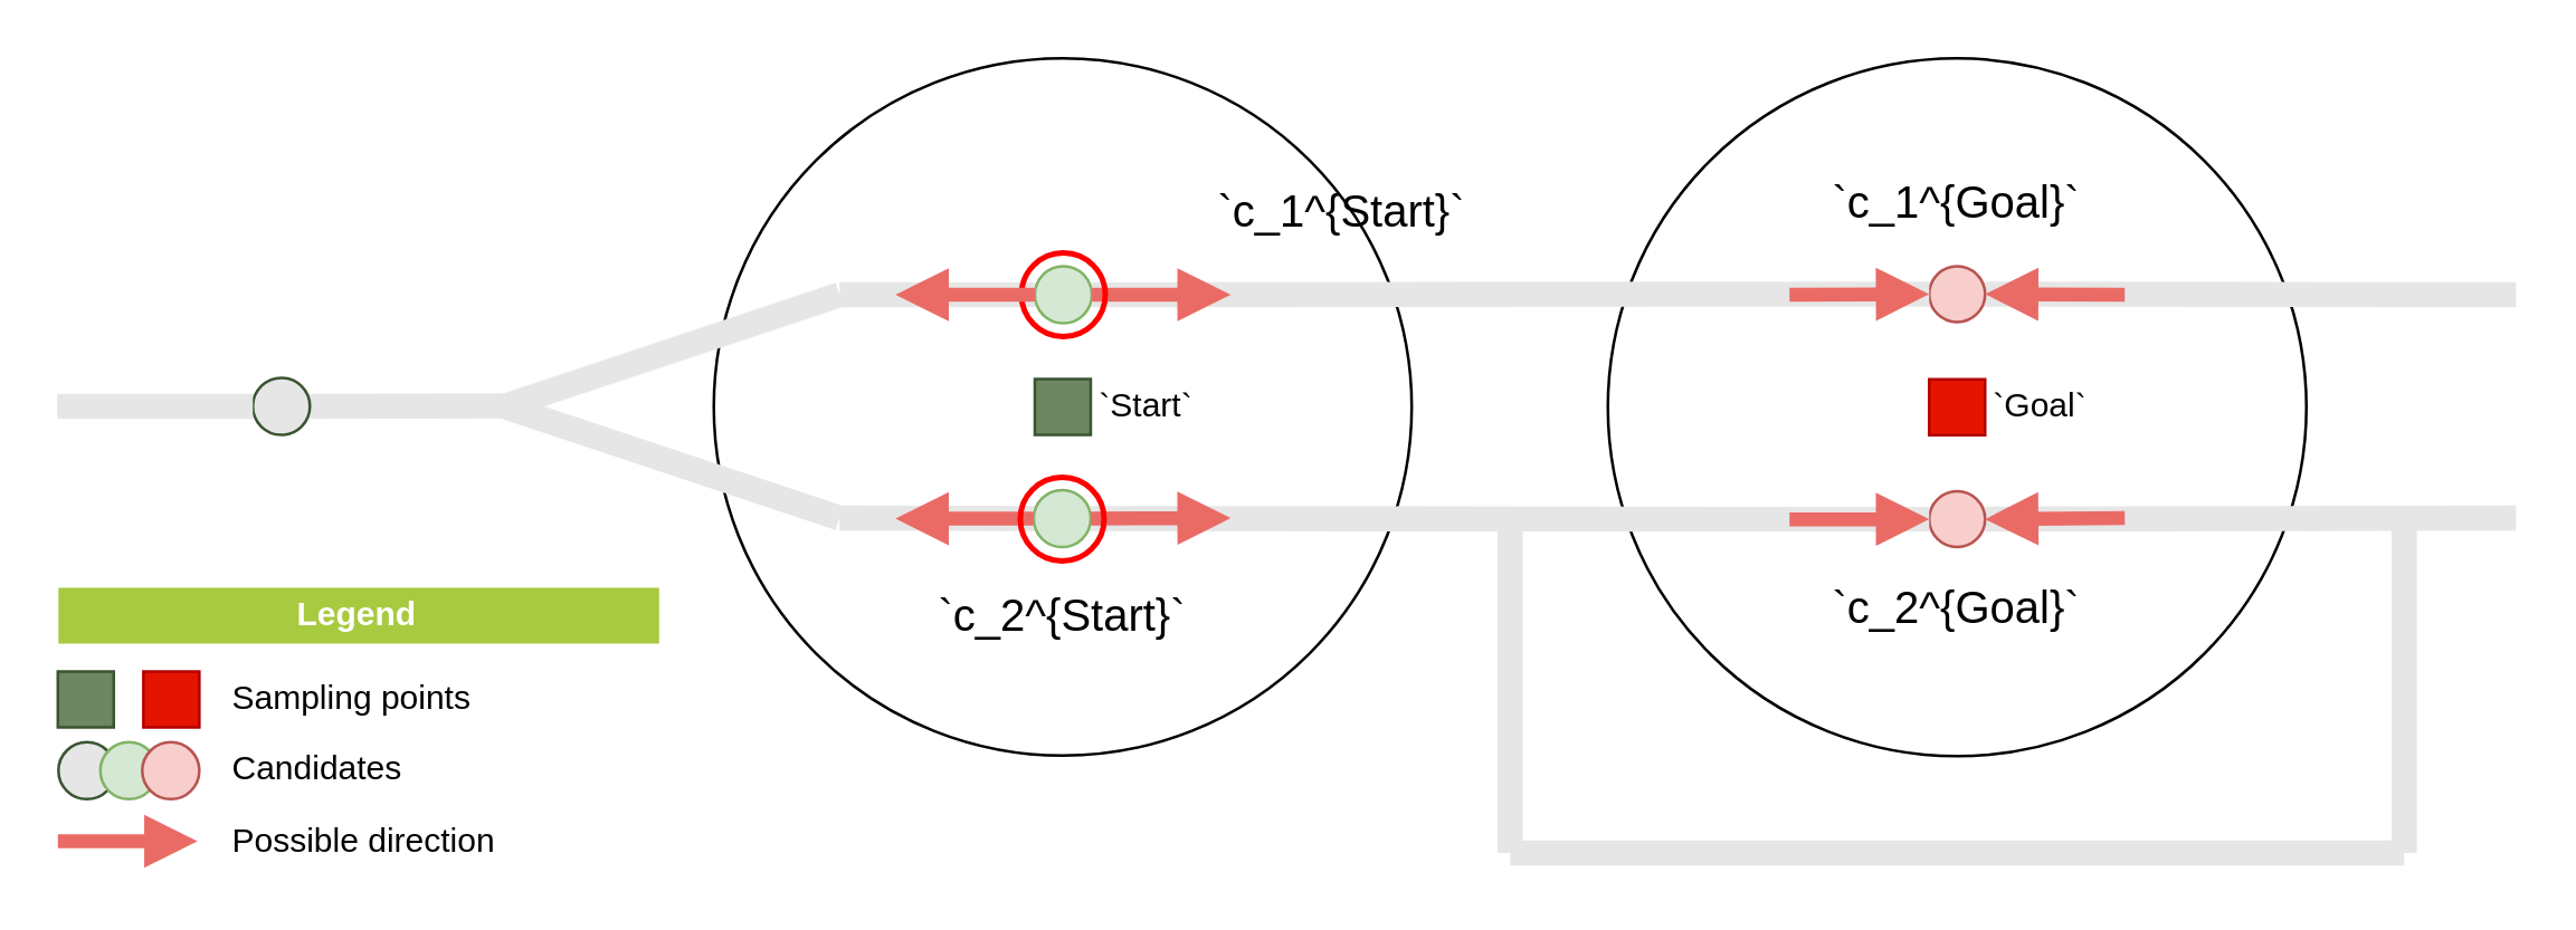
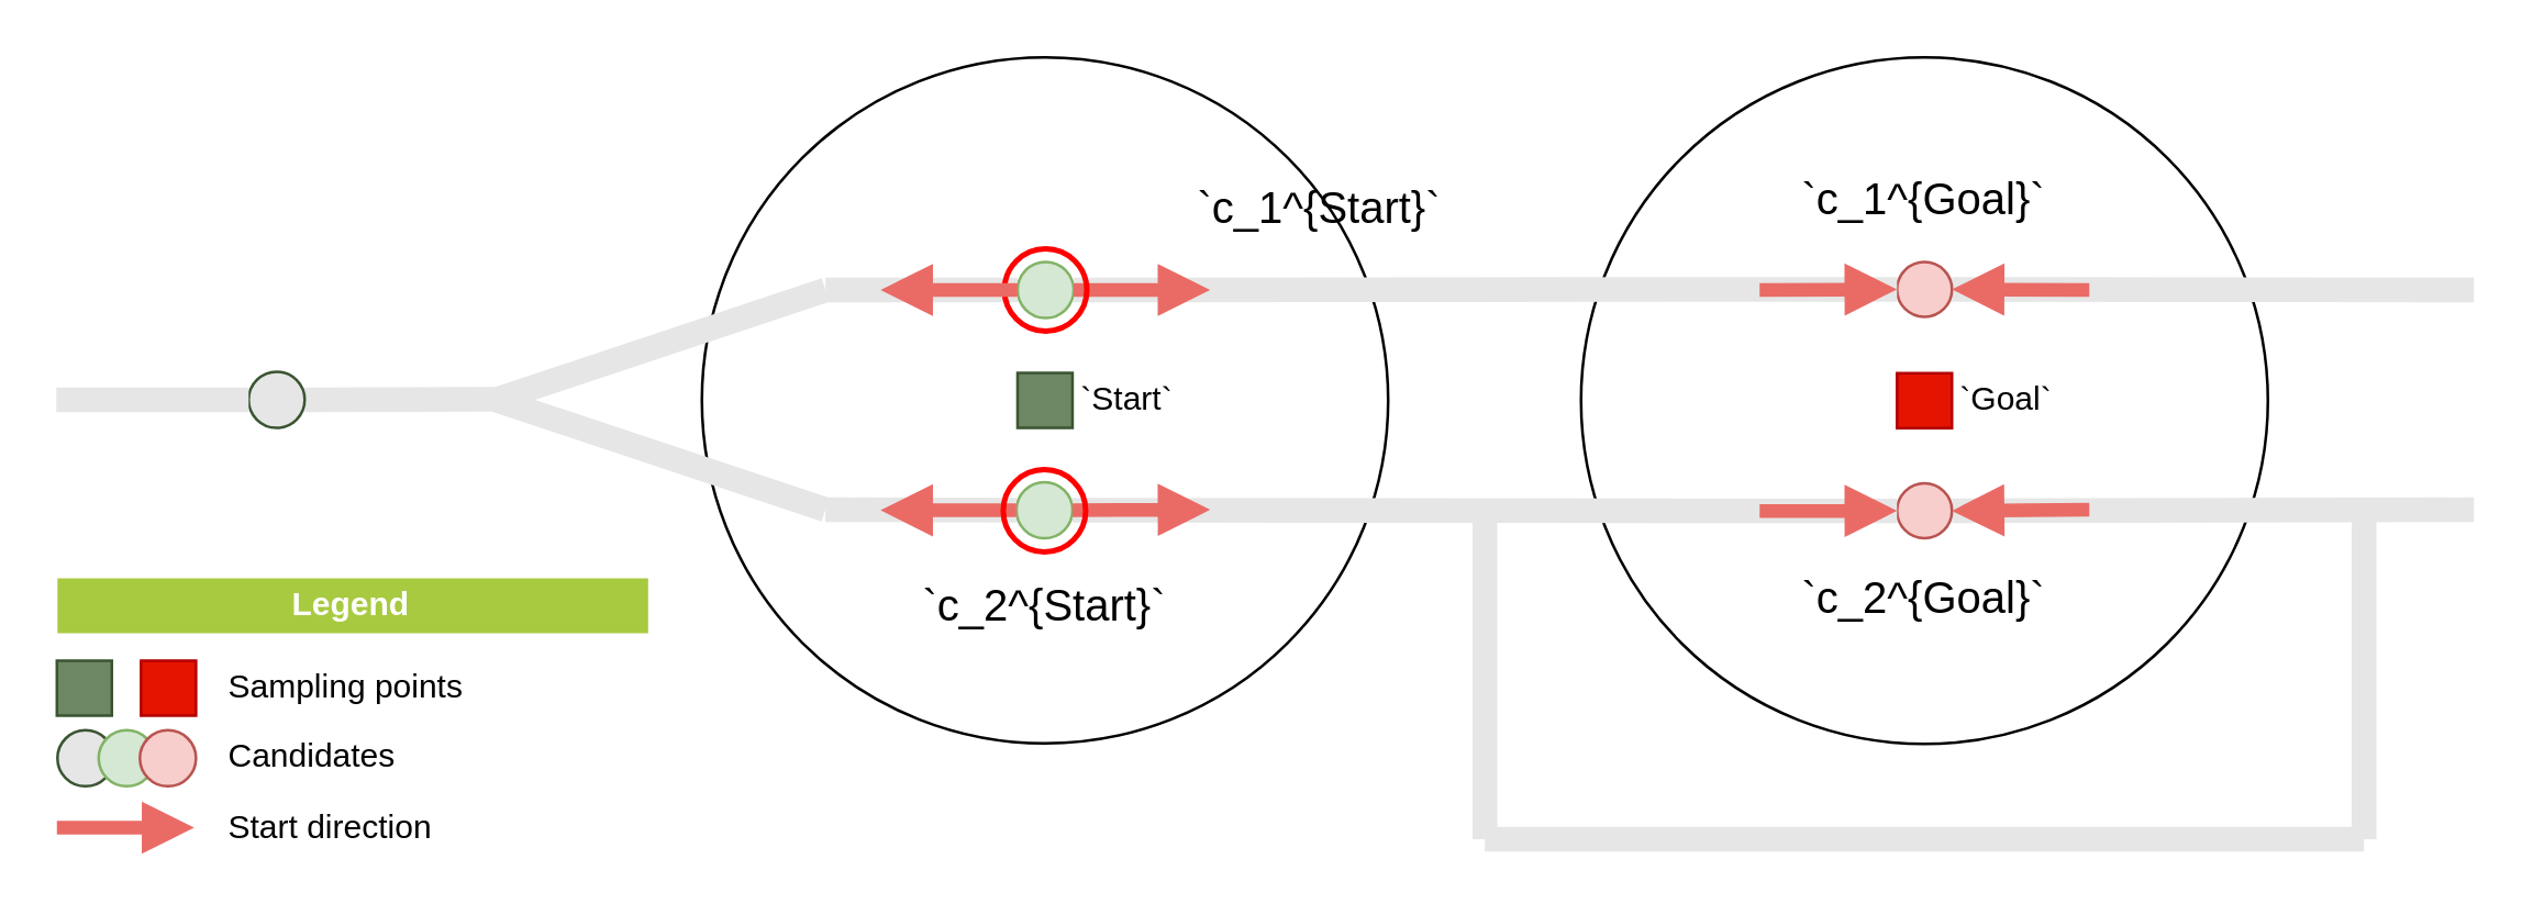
  <mxCell id="0" />
  <mxCell id="1" parent="0" />
  <mxCell id="2" value="" style="ellipse;whiteSpace=wrap;html=1;aspect=fixed;fillColor=#E6E6E6;strokeColor=#3A5431;rotation=0;rounded=0;shadow=0;fontSize=24;align=right;strokeWidth=1;" parent="1" vertex="1"><mxGeometry x="20.42" y="265.31" width="20.42" height="20.42" as="geometry" /></mxCell>
  <mxCell id="3" value="" style="ellipse;whiteSpace=wrap;html=1;aspect=fixed;fillColor=none;" parent="1" vertex="1"><mxGeometry x="575" y="20.31" width="250" height="250" as="geometry" /></mxCell>
  <mxCell id="4" value="" style="ellipse;whiteSpace=wrap;html=1;aspect=fixed;fillColor=none;" parent="1" vertex="1"><mxGeometry x="255" y="20.31" width="249.79" height="249.79" as="geometry" /></mxCell>
  <mxCell id="5" value="" style="whiteSpace=wrap;html=1;rounded=0;shadow=0;strokeWidth=1;fillColor=#6d8764;fontSize=24;align=right;strokeColor=#3A5431;" parent="1" vertex="1"><mxGeometry x="369.89" y="135.21" width="20" height="20" as="geometry" /></mxCell>
  <mxCell id="6" value="" style="whiteSpace=wrap;html=1;rounded=0;shadow=0;strokeWidth=1;fillColor=#e51400;fontSize=24;align=right;strokeColor=#B20000;" parent="1" vertex="1"><mxGeometry x="690" y="135.31" width="20" height="20" as="geometry" /></mxCell>
  <mxCell id="7" value="" style="endArrow=none;html=1;strokeWidth=9;fillColor=#76608a;strokeColor=#E6E6E6;" parent="1" source="22" edge="1"><mxGeometry width="50" height="50" relative="1" as="geometry"><mxPoint x="300" y="105" as="sourcePoint" /><mxPoint x="900" y="105" as="targetPoint" /></mxGeometry></mxCell>
  <mxCell id="8" value="" style="endArrow=none;html=1;strokeWidth=9;fillColor=#76608a;strokeColor=#E6E6E6;" parent="1" source="20" edge="1"><mxGeometry width="50" height="50" relative="1" as="geometry"><mxPoint x="300" y="185" as="sourcePoint" /><mxPoint x="900" y="185" as="targetPoint" /></mxGeometry></mxCell>
  <mxCell id="9" value="`Start`" style="text;html=1;strokeColor=none;fillColor=none;align=center;verticalAlign=middle;whiteSpace=wrap;rounded=0;" parent="1" vertex="1"><mxGeometry x="389.89" y="134.79" width="40" height="20" as="geometry" /></mxCell>
  <mxCell id="10" value="`Goal`" style="text;html=1;strokeColor=none;fillColor=none;align=center;verticalAlign=middle;whiteSpace=wrap;rounded=0;" parent="1" vertex="1"><mxGeometry x="710" y="134.79" width="40" height="20" as="geometry" /></mxCell>
  <mxCell id="11" value="" style="endArrow=none;html=1;strokeWidth=9;fillColor=#76608a;strokeColor=#E6E6E6;" parent="1" edge="1"><mxGeometry width="50" height="50" relative="1" as="geometry"><mxPoint x="180" y="145" as="sourcePoint" /><mxPoint x="300" y="185" as="targetPoint" /></mxGeometry></mxCell>
  <mxCell id="12" value="" style="endArrow=none;html=1;strokeWidth=9;fillColor=#76608a;strokeColor=#E6E6E6;" parent="1" edge="1"><mxGeometry width="50" height="50" relative="1" as="geometry"><mxPoint x="180" y="145" as="sourcePoint" /><mxPoint x="300" y="105" as="targetPoint" /></mxGeometry></mxCell>
  <mxCell id="13" value="" style="endArrow=none;html=1;strokeWidth=9;fillColor=#76608a;strokeColor=#E6E6E6;" parent="1" source="14" edge="1"><mxGeometry width="50" height="50" relative="1" as="geometry"><mxPoint x="-20" y="144.79" as="sourcePoint" /><mxPoint x="180" y="144.79" as="targetPoint" /></mxGeometry></mxCell>
  <mxCell id="14" value="" style="ellipse;whiteSpace=wrap;html=1;aspect=fixed;fillColor=#E6E6E6;strokeColor=#3A5431;rotation=0;rounded=0;shadow=0;fontSize=24;align=right;strokeWidth=1;" parent="1" vertex="1"><mxGeometry x="90" y="134.79" width="20.42" height="20.42" as="geometry" /></mxCell>
  <mxCell id="15" value="" style="endArrow=none;html=1;strokeWidth=9;fillColor=#76608a;strokeColor=#E6E6E6;" parent="1" target="14" edge="1"><mxGeometry width="50" height="50" relative="1" as="geometry"><mxPoint x="20" y="145" as="sourcePoint" /><mxPoint x="180" y="144.79" as="targetPoint" /></mxGeometry></mxCell>
  <mxCell id="16" value="" style="ellipse;whiteSpace=wrap;html=1;aspect=fixed;fillColor=#d5e8d4;strokeColor=#82b366;rotation=0;direction=east;" parent="1" vertex="1"><mxGeometry x="369.47" y="175" width="20.42" height="20.42" as="geometry" /></mxCell>
  <mxCell id="17" value="" style="endArrow=none;html=1;strokeWidth=9;fillColor=#76608a;strokeColor=#E6E6E6;" parent="1" target="16" edge="1"><mxGeometry width="50" height="50" relative="1" as="geometry"><mxPoint x="300" y="185" as="sourcePoint" /><mxPoint x="720" y="185" as="targetPoint" /></mxGeometry></mxCell>
  <mxCell id="18" value="" style="ellipse;whiteSpace=wrap;html=1;aspect=fixed;fillColor=#d5e8d4;strokeColor=#82b366;rotation=0;direction=east;fontSize=12;align=center;" parent="1" vertex="1"><mxGeometry x="369.89" y="94.79" width="20.42" height="20.42" as="geometry" /></mxCell>
  <mxCell id="19" value="" style="endArrow=none;html=1;strokeWidth=9;fillColor=#76608a;strokeColor=#E6E6E6;" parent="1" target="18" edge="1"><mxGeometry width="50" height="50" relative="1" as="geometry"><mxPoint x="300" y="105" as="sourcePoint" /><mxPoint x="734.9" y="105" as="targetPoint" /></mxGeometry></mxCell>
  <mxCell id="20" value="" style="ellipse;whiteSpace=wrap;html=1;aspect=fixed;fillColor=#f8cecc;strokeColor=#b85450;" parent="1" vertex="1"><mxGeometry x="690" y="175.42" width="20" height="20" as="geometry" /></mxCell>
  <mxCell id="21" value="" style="endArrow=none;html=1;strokeWidth=9;fillColor=#76608a;strokeColor=#E6E6E6;" parent="1" source="16" target="20" edge="1"><mxGeometry width="50" height="50" relative="1" as="geometry"><mxPoint x="389.89" y="185.21" as="sourcePoint" /><mxPoint x="900" y="185" as="targetPoint" /></mxGeometry></mxCell>
  <mxCell id="22" value="" style="ellipse;whiteSpace=wrap;html=1;aspect=fixed;fillColor=#f8cecc;strokeColor=#b85450;" parent="1" vertex="1"><mxGeometry x="690" y="94.79" width="20" height="20" as="geometry" /></mxCell>
  <mxCell id="23" value="" style="endArrow=none;html=1;strokeWidth=9;fillColor=#76608a;strokeColor=#E6E6E6;" parent="1" source="18" target="22" edge="1"><mxGeometry width="50" height="50" relative="1" as="geometry"><mxPoint x="390.31" y="105" as="sourcePoint" /><mxPoint x="900" y="105" as="targetPoint" /></mxGeometry></mxCell>
  <mxCell id="24" value="" style="endArrow=none;html=1;strokeWidth=9;fillColor=#76608a;strokeColor=#E6E6E6;" parent="1" edge="1"><mxGeometry width="50" height="50" relative="1" as="geometry"><mxPoint x="540" y="305" as="sourcePoint" /><mxPoint x="540" y="185" as="targetPoint" /></mxGeometry></mxCell>
  <mxCell id="25" value="" style="endArrow=none;html=1;strokeWidth=9;fillColor=#76608a;strokeColor=#E6E6E6;" parent="1" edge="1"><mxGeometry width="50" height="50" relative="1" as="geometry"><mxPoint x="860" y="305" as="sourcePoint" /><mxPoint x="540" y="305" as="targetPoint" /></mxGeometry></mxCell>
  <mxCell id="26" value="" style="endArrow=none;html=1;strokeWidth=9;fillColor=#76608a;strokeColor=#E6E6E6;" parent="1" edge="1"><mxGeometry width="50" height="50" relative="1" as="geometry"><mxPoint x="860" y="305" as="sourcePoint" /><mxPoint x="860" y="185" as="targetPoint" /></mxGeometry></mxCell>
  <mxCell id="27" value="&lt;b&gt;Legend&lt;/b&gt;" style="text;html=1;strokeColor=none;align=center;verticalAlign=middle;whiteSpace=wrap;rounded=0;fillColor=#a8ca40;fontColor=#FFFFFF;" parent="1" vertex="1"><mxGeometry x="20.42" y="210" width="215" height="20" as="geometry" /></mxCell>
  <mxCell id="28" value="Candidates" style="text;html=1;strokeColor=none;fillColor=none;align=left;verticalAlign=middle;whiteSpace=wrap;rounded=0;" parent="1" vertex="1"><mxGeometry x="80.84" y="265" width="89.37" height="20" as="geometry" /></mxCell>
- <mxCell id="29" value="&lt;span style=&quot;text-align: right&quot;&gt;Possible direction&lt;/span&gt;" style="text;html=1;strokeColor=none;fillColor=none;align=left;verticalAlign=middle;whiteSpace=wrap;rounded=0;" parent="1" vertex="1"><mxGeometry x="80.84" y="291" width="99.37" height="20" as="geometry" /></mxCell>
+ <mxCell id="29" value="&lt;span style=&quot;text-align: right&quot;&gt;Start direction&lt;/span&gt;" style="text;html=1;strokeColor=none;fillColor=none;align=left;verticalAlign=middle;whiteSpace=wrap;rounded=0;" parent="1" vertex="1"><mxGeometry x="80.84" y="291" width="99.37" height="20" as="geometry" /></mxCell>
  <mxCell id="30" value="" style="ellipse;whiteSpace=wrap;html=1;aspect=fixed;fillColor=#d5e8d4;strokeColor=#82b366;rotation=0;" parent="1" vertex="1"><mxGeometry x="35.42" y="265.31" width="20.42" height="20.42" as="geometry" /></mxCell>
  <mxCell id="31" value="Sampling points" style="text;html=1;strokeColor=none;fillColor=none;align=left;verticalAlign=middle;whiteSpace=wrap;rounded=0;" parent="1" vertex="1"><mxGeometry x="80.84" y="240" width="89.37" height="20" as="geometry" /></mxCell>
  <mxCell id="32" value="" style="endArrow=none;html=1;strokeWidth=5;fillColor=#76608a;strokeColor=#82B366;" parent="1" edge="1"><mxGeometry width="50" height="50" relative="1" as="geometry"><mxPoint x="60.21" y="250" as="sourcePoint" /><mxPoint x="60.63" y="250.21" as="targetPoint" /></mxGeometry></mxCell>
  <mxCell id="33" value="" style="whiteSpace=wrap;html=1;rounded=0;shadow=0;strokeWidth=1;fillColor=#6d8764;fontSize=24;align=right;strokeColor=#3A5431;" parent="1" vertex="1"><mxGeometry x="20.21" y="240" width="20" height="20" as="geometry" /></mxCell>
  <mxCell id="34" value="" style="whiteSpace=wrap;html=1;rounded=0;shadow=0;strokeWidth=1;fillColor=#e51400;fontSize=24;align=right;strokeColor=#B20000;" parent="1" vertex="1"><mxGeometry x="50.84" y="240" width="20" height="20" as="geometry" /></mxCell>
  <mxCell id="35" value="" style="ellipse;whiteSpace=wrap;html=1;aspect=fixed;fillColor=#f8cecc;strokeColor=#b85450;rotation=0;" parent="1" vertex="1"><mxGeometry x="50.42" y="265.31" width="20.42" height="20.42" as="geometry" /></mxCell>
  <mxCell id="36" value="" style="curved=1;html=1;strokeColor=#EA6B66;fontColor=#000000;fontSize=11;rounded=1;strokeWidth=5;fillColor=#fff2cc;endFill=1;endArrow=block;" parent="1" edge="1"><mxGeometry width="50" height="50" relative="1" as="geometry"><mxPoint x="20.21" y="300.8" as="sourcePoint" /><mxPoint x="70.21" y="300.8" as="targetPoint" /><Array as="points" /></mxGeometry></mxCell>
  <mxCell id="37" value="&lt;div&gt;&lt;span style=&quot;font-size: 16px&quot;&gt;`c_1^{Start}`&lt;/span&gt;&lt;/div&gt;" style="text;html=1;strokeColor=none;fillColor=none;align=center;verticalAlign=middle;whiteSpace=wrap;rounded=0;fontColor=#000000;" parent="1" vertex="1"><mxGeometry x="459.68" y="65" width="40" height="20" as="geometry" /></mxCell>
  <mxCell id="38" value="&lt;div&gt;&lt;span style=&quot;font-size: 16px&quot;&gt;`c_2^{Start}`&lt;/span&gt;&lt;/div&gt;" style="text;html=1;strokeColor=none;fillColor=none;align=center;verticalAlign=middle;whiteSpace=wrap;rounded=0;fontColor=#000000;" parent="1" vertex="1"><mxGeometry x="359.68" y="210" width="40" height="20" as="geometry" /></mxCell>
  <mxCell id="39" value="&lt;div&gt;&lt;span style=&quot;font-size: 16px&quot;&gt;`c_1^{Goal}`&lt;/span&gt;&lt;/div&gt;" style="text;html=1;strokeColor=none;fillColor=none;align=center;verticalAlign=middle;whiteSpace=wrap;rounded=0;fontColor=#000000;" parent="1" vertex="1"><mxGeometry x="680" y="62.29" width="40" height="20" as="geometry" /></mxCell>
  <mxCell id="40" value="&lt;div&gt;&lt;span style=&quot;font-size: 16px&quot;&gt;`c_2^{Goal}`&lt;/span&gt;&lt;/div&gt;" style="text;html=1;strokeColor=none;fillColor=none;align=center;verticalAlign=middle;whiteSpace=wrap;rounded=0;fontColor=#000000;" parent="1" vertex="1"><mxGeometry x="680" y="207.29" width="40" height="20" as="geometry" /></mxCell>
  <mxCell id="41" value="" style="endArrow=block;html=1;fillColor=#fff2cc;strokeColor=#EA6B66;strokeWidth=5;endFill=1;" parent="1" source="18" edge="1"><mxGeometry width="50" height="50" relative="1" as="geometry"><mxPoint x="378.99" y="105" as="sourcePoint" /><mxPoint x="440" y="105" as="targetPoint" /></mxGeometry></mxCell>
  <mxCell id="42" value="" style="ellipse;whiteSpace=wrap;html=1;aspect=fixed;rotation=0;rounded=0;shadow=0;fontSize=24;align=right;strokeWidth=2;fillColor=none;strokeColor=#FF0000;" parent="1" vertex="1"><mxGeometry x="365.1" y="90" width="30" height="30" as="geometry" /></mxCell>
  <mxCell id="43" value="" style="endArrow=block;html=1;fillColor=#fff2cc;strokeColor=#EA6B66;strokeWidth=5;endFill=1;" parent="1" source="16" edge="1"><mxGeometry width="50" height="50" relative="1" as="geometry"><mxPoint x="390.31" y="184.71" as="sourcePoint" /><mxPoint x="440" y="185" as="targetPoint" /></mxGeometry></mxCell>
  <mxCell id="44" style="edgeStyle=none;orthogonalLoop=1;jettySize=auto;html=1;endArrow=block;endFill=1;strokeColor=#EA6B66;strokeWidth=5;fillColor=#fff2cc;" parent="1" source="18" edge="1"><mxGeometry relative="1" as="geometry"><mxPoint x="320" y="105" as="targetPoint" /></mxGeometry></mxCell>
  <mxCell id="45" style="edgeStyle=none;orthogonalLoop=1;jettySize=auto;html=1;endArrow=block;endFill=1;strokeColor=#EA6B66;strokeWidth=5;fillColor=#fff2cc;" parent="1" source="16" edge="1"><mxGeometry relative="1" as="geometry"><mxPoint x="320" y="185.21" as="targetPoint" /></mxGeometry></mxCell>
  <mxCell id="46" value="" style="endArrow=block;html=1;fillColor=#fff2cc;strokeColor=#EA6B66;strokeWidth=5;endFill=1;" parent="1" target="22" edge="1"><mxGeometry width="50" height="50" relative="1" as="geometry"><mxPoint x="640" y="105" as="sourcePoint" /><mxPoint x="450" y="115" as="targetPoint" /></mxGeometry></mxCell>
  <mxCell id="47" value="" style="endArrow=block;html=1;fillColor=#fff2cc;strokeColor=#EA6B66;strokeWidth=5;endFill=1;" parent="1" target="20" edge="1"><mxGeometry width="50" height="50" relative="1" as="geometry"><mxPoint x="640" y="185.51" as="sourcePoint" /><mxPoint x="690" y="185.3" as="targetPoint" /></mxGeometry></mxCell>
  <mxCell id="48" value="" style="endArrow=block;html=1;fillColor=#fff2cc;strokeColor=#EA6B66;strokeWidth=5;endFill=1;" parent="1" target="22" edge="1"><mxGeometry width="50" height="50" relative="1" as="geometry"><mxPoint x="760" y="105" as="sourcePoint" /><mxPoint x="770" y="114.79" as="targetPoint" /></mxGeometry></mxCell>
  <mxCell id="49" value="" style="endArrow=block;html=1;fillColor=#fff2cc;strokeColor=#EA6B66;strokeWidth=5;endFill=1;" parent="1" target="20" edge="1"><mxGeometry width="50" height="50" relative="1" as="geometry"><mxPoint x="760" y="185" as="sourcePoint" /><mxPoint x="710" y="124.79" as="targetPoint" /></mxGeometry></mxCell>
  <mxCell id="50" value="" style="ellipse;whiteSpace=wrap;html=1;aspect=fixed;rotation=0;rounded=0;shadow=0;fontSize=24;align=right;strokeWidth=2;fillColor=none;strokeColor=#FF0000;" parent="1" vertex="1"><mxGeometry x="364.68" y="170.42" width="30" height="30" as="geometry" /></mxCell>
